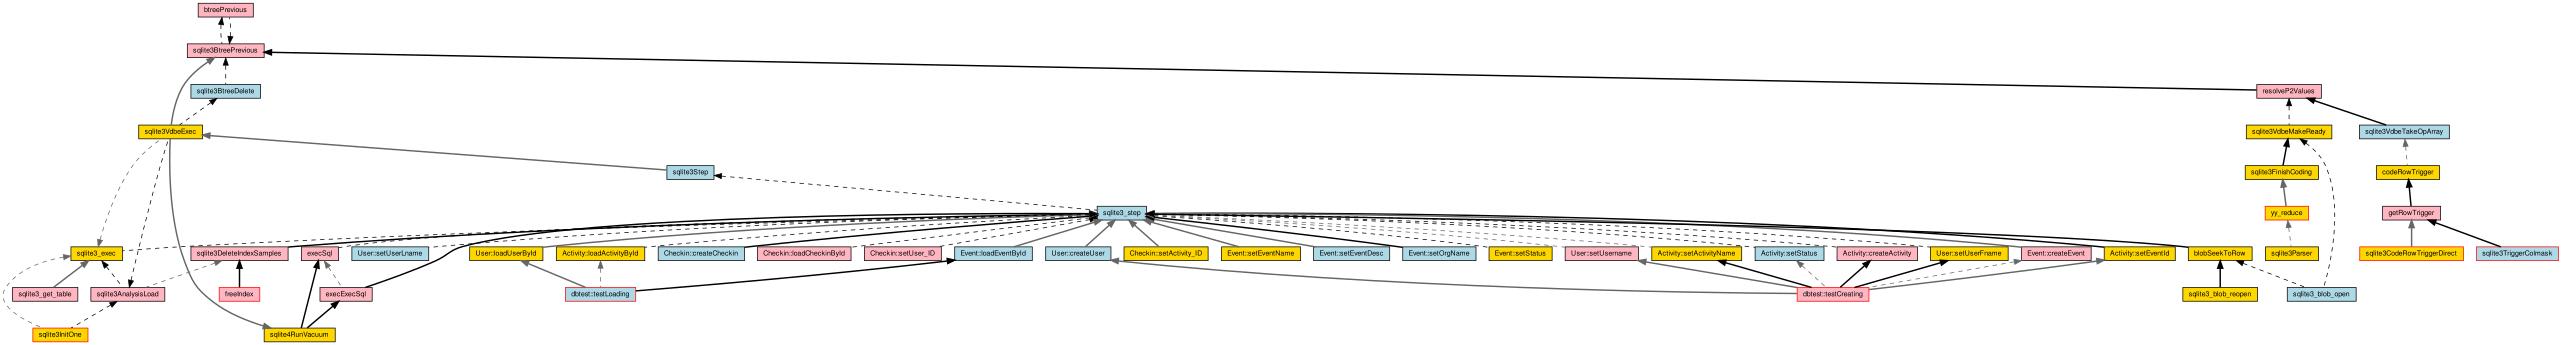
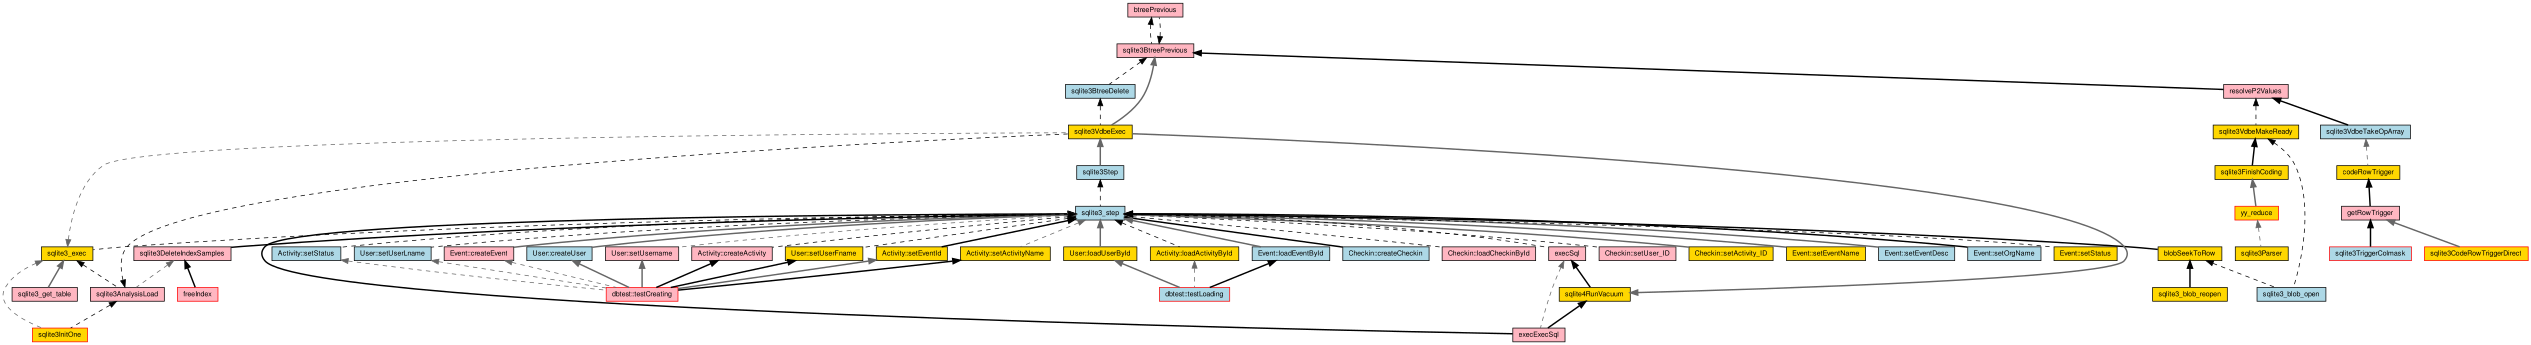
  digraph {
    rankdir=TB
    node [color=black fillcolor=gold fontname=FreeSans fontsize=10 shape=record style=filled]
    edge [color=black dir=back fontname=FreeSans fontsize=10 labelfontname=FreeSans labelfontsize=10 style=bold]
    n1 [fillcolor=lightpink fontcolor=black height=0.2 label=btreePrevious width=0.4]
    n2 [fillcolor=lightpink height=0.2 label=sqlite3BtreePrevious width=0.4]
    n3 [fillcolor=lightblue height=0.2 label=sqlite3BtreeDelete width=0.4]
    n4 [height=0.2 label=sqlite3VdbeExec width=0.4]
    n5 [fillcolor=lightpink height=0.2 label=resolveP2Values width=0.4]
    n6 [fillcolor=lightblue height=0.2 label=sqlite3Step width=0.4]
    n7 [fillcolor=lightblue height=0.2 label=sqlite3VdbeTakeOpArray width=0.4]
    n8 [height=0.2 label=sqlite3VdbeMakeReady width=0.4]
    n9 [fillcolor=lightblue height=0.2 label=sqlite3_step width=0.4]
    n10 [fillcolor=lightpink height=0.2 label="Activity::createActivity" width=0.4]
    n11 [height=0.2 label="Activity::loadActivityById" width=0.4]
    n12 [height=0.2 label="Activity::setEventId" width=0.4]
    n13 [height=0.2 label="Activity::setActivityName" width=0.4]
    n14 [fillcolor=lightblue height=0.2 label="Activity::setStatus" width=0.4]
    n15 [fillcolor=lightblue height=0.2 label="Checkin::createCheckin" width=0.4]
    n16 [fillcolor=lightpink height=0.2 label="Checkin::loadCheckinById" width=0.4]
    n17 [fillcolor=lightpink height=0.2 label="Checkin::setUser_ID" width=0.4]
    n18 [height=0.2 label="Checkin::setActivity_ID" width=0.4]
    n19 [fillcolor=lightpink height=0.2 label="Event::createEvent" width=0.4]
    n20 [fillcolor=lightblue height=0.2 label="Event::loadEventById" width=0.4]
    n21 [height=0.2 label="Event::setEventName" width=0.4]
    n22 [fillcolor=lightblue height=0.2 label="Event::setEventDesc" width=0.4]
    n23 [fillcolor=lightblue height=0.2 label="Event::setOrgName" width=0.4]
    n24 [height=0.2 label="Event::setStatus" width=0.4]
    n25 [height=0.2 label=blobSeekToRow width=0.4]
    n26 [fillcolor=lightpink height=0.2 label=sqlite3DeleteIndexSamples width=0.4]
    n27 [height=0.2 label=sqlite3_exec width=0.4]
    n28 [fillcolor=lightpink height=0.2 label=execSql width=0.4]
    n29 [fillcolor=lightpink height=0.2 label=execExecSql width=0.4]
    n30 [fillcolor=lightblue height=0.2 label="User::createUser" width=0.4]
    n31 [height=0.2 label="User::loadUserById" width=0.4]
    n32 [fillcolor=lightpink height=0.2 label="User::setUsername" width=0.4]
    n33 [height=0.2 label="User::setUserFname" width=0.4]
    n34 [fillcolor=lightblue height=0.2 label="User::setUserLname" width=0.4]
    n35 [color=red fillcolor=lightpink height=0.2 label="dbtest::testCreating" width=0.4]
    n36 [color=red fillcolor=lightblue height=0.2 label="dbtest::testLoading" width=0.4]
    n37 [fillcolor=lightblue height=0.2 label=sqlite3_blob_open width=0.4]
    n38 [height=0.2 label=sqlite3_blob_reopen width=0.4]
    n39 [fillcolor=lightpink height=0.2 label=sqlite3AnalysisLoad width=0.4]
    n40 [color=red fillcolor=lightpink height=0.2 label=freeIndex width=0.4]
    n41 [color=red height=0.2 label=sqlite3InitOne width=0.4]
    n42 [fillcolor=lightpink height=0.2 label=sqlite3_get_table width=0.4]
    n43 [height=0.2 label=sqlite4RunVacuum width=0.4]
    n44 [height=0.2 label=codeRowTrigger width=0.4]
    n45 [height=0.2 label=sqlite3FinishCoding width=0.4]
    n46 [fillcolor=lightpink height=0.2 label=getRowTrigger width=0.4]
    n47 [color=red height=0.2 label=sqlite3CodeRowTriggerDirect width=0.4]
    n48 [color=red fillcolor=lightblue height=0.2 label=sqlite3TriggerColmask width=0.4]
    n49 [color=red height=0.2 label=yy_reduce width=0.4]
    n50 [height=0.2 label=sqlite3Parser width=0.4]
    n1 -> n2 [style=dashed]
    n2 -> n1 [style=dashed]
    n2 -> n3 [style=dashed]
    n2 -> n4 [color=gray40]
    n2 -> n5
    n3 -> n4 [style=dashed]
    n4 -> n6 [color=gray40]
    n5 -> n7
    n5 -> n8 [style=dashed]
    n6 -> n9 [style=dashed]
    n7 -> n44 [color=gray40 style=dashed]
    n8 -> n37 [style=dashed]
    n8 -> n45
    n9 -> n10 [style=dashed]
    n9 -> n11 [style=dashed]
    n9 -> n12
    n9 -> n13 [color=gray40 style=dashed]
    n9 -> n14 [style=dashed]
    n9 -> n15
    n9 -> n16 [style=dashed]
    n9 -> n17 [style=dashed]
    n9 -> n18 [color=gray40]
    n9 -> n19 [color=gray40]
    n9 -> n20 [color=gray40]
    n9 -> n21 [color=gray40]
    n9 -> n22 [color=gray40]
    n9 -> n23
    n9 -> n24 [style=dashed]
    n9 -> n25
    n9 -> n26
    n9 -> n27 [style=dashed]
    n9 -> n28 [style=dashed]
    n9 -> n29
    n9 -> n30 [color=gray40]
    n9 -> n31 [color=gray40]
    n9 -> n32 [color=gray40 style=dashed]
    n9 -> n33 [style=dashed]
    n9 -> n34 [style=dashed]
    n10 -> n35
    n11 -> n36 [color=gray40 style=dashed]
    n12 -> n35 [color=gray40]
    n13 -> n35
    n14 -> n35 [color=gray40 style=dashed]
    n19 -> n35 [color=gray40 style=dashed]
    n20 -> n36
    n25 -> n37 [style=dashed]
    n25 -> n38
    n26 -> n39 [color=gray40 style=dashed]
    n26 -> n40
    n27 -> n4 [color=gray40 style=dashed]
    n27 -> n39 [style=dashed]
    n27 -> n41 [color=gray40 style=dashed]
    n27 -> n42 [color=gray40]
    n28 -> n29 [color=gray40 style=dashed]
    n28 -> n43
-   n29 -> n43
+   n43 -> n29
    n30 -> n35 [color=gray40]
    n31 -> n36 [color=gray40]
    n32 -> n35 [color=gray40]
    n33 -> n35
+   n34 -> n35 [color=gray40 style=dashed]
    n39 -> n4 [style=dashed]
    n39 -> n41 [style=dashed]
    n43 -> n4 [color=gray40]
    n44 -> n46
    n45 -> n49 [color=gray40]
    n46 -> n47 [color=gray40]
    n46 -> n48
    n49 -> n50 [color=gray40 style=dashed]
  }
